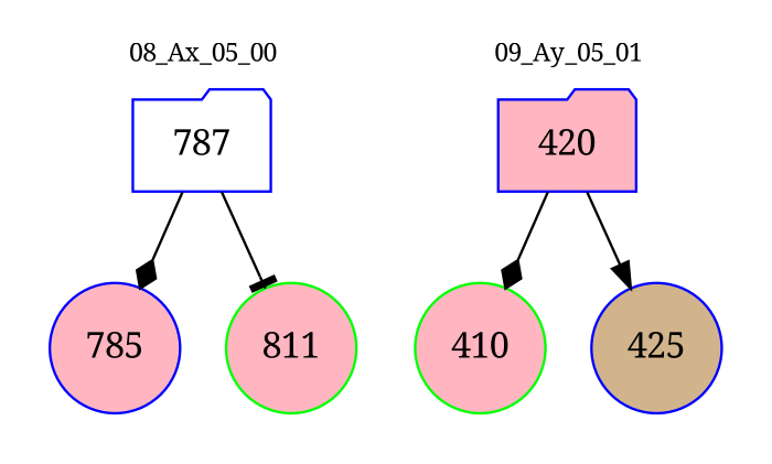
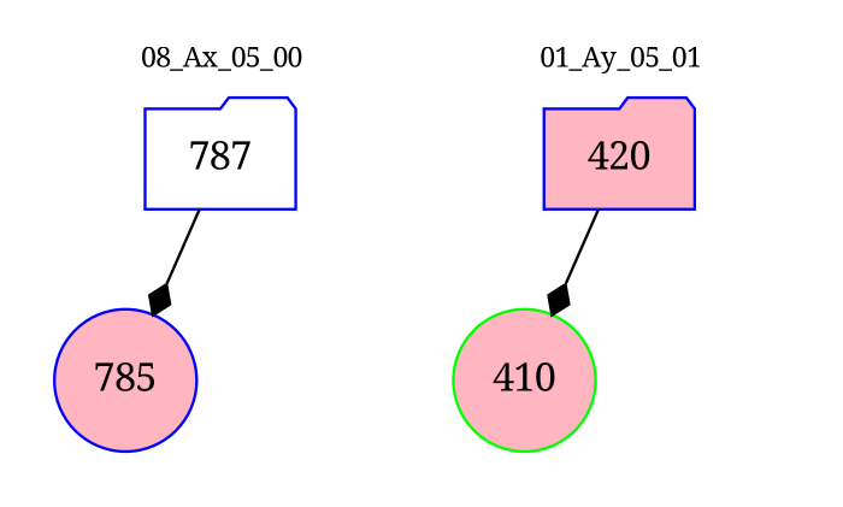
  digraph {
    fontname="Noto Serif"
    node [color=blue fillcolor=lightpink fontname="Noto Serif" shape=circle style=filled]
    edge [arrowhead=diamond color=black fontname="Noto Serif"]
    n1 [fillcolor=white label=787 shape=folder]
    n2 [label=785]
-   n3 [color=green label=811]
    n4 [label=420 shape=folder]
    n5 [color=green label=410]
-   n6 [fillcolor=tan label=425]
    subgraph cluster_1 {
      color=white
      fontsize=10
      label="08_Ax_05_00"
      n1
      n2
-     n3
    }
    subgraph cluster_2 {
      color=white
      fontsize=10
-     label="09_Ay_05_01"
+     label="01_Ay_05_01"
      n4
      n5
-     n6
    }
    n1 -> n2
-   n1 -> n3 [arrowhead=tee]
    n4 -> n5
-   n4 -> n6 [arrowhead=normal]
  }
